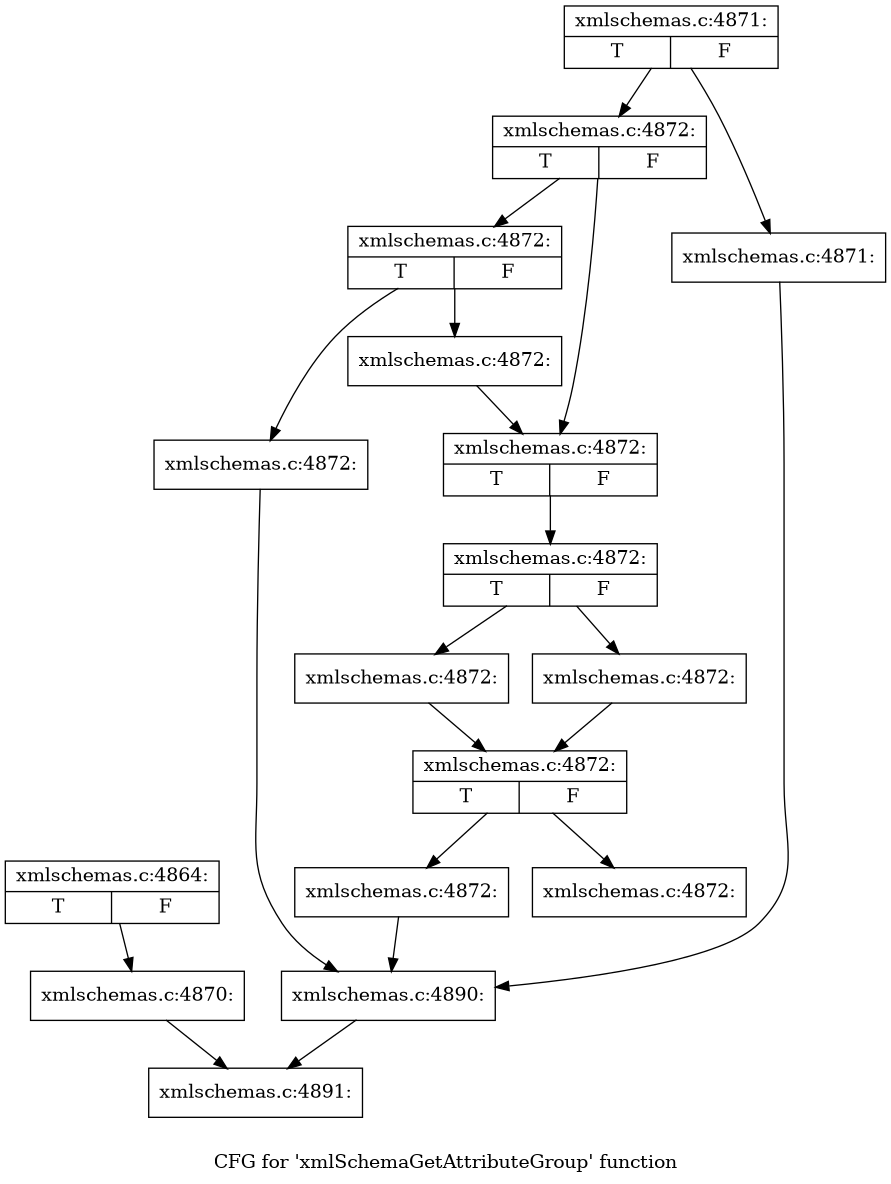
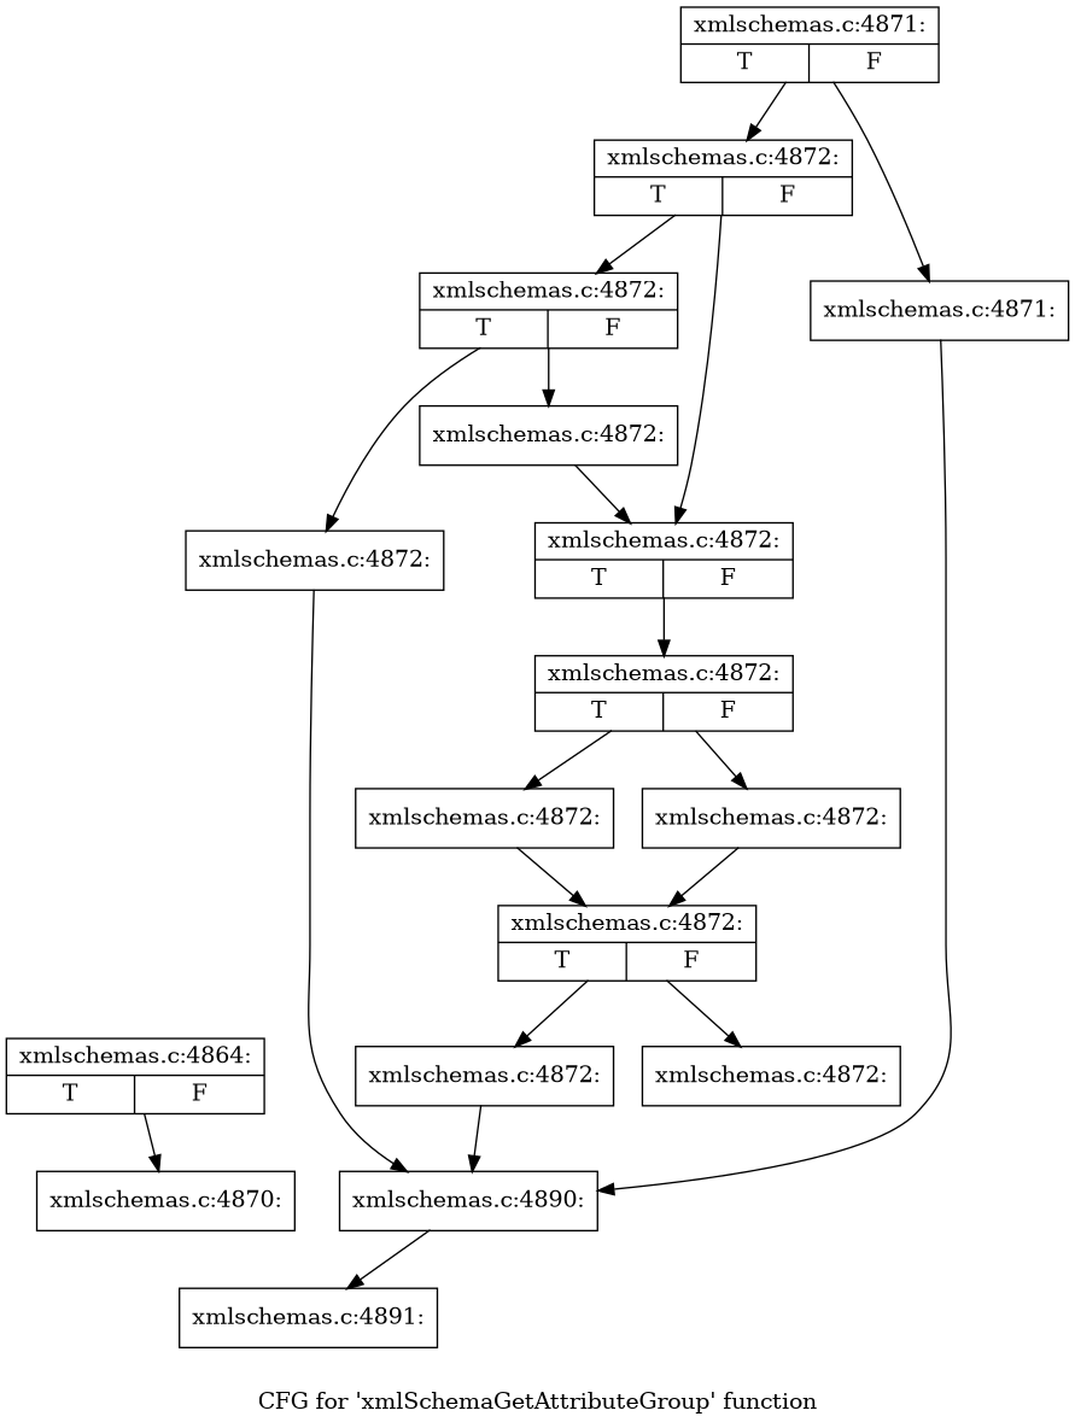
  digraph {
    label="CFG for 'xmlSchemaGetAttributeGroup' function"
    node [shape=record]
    n1 [label="{xmlschemas.c:4864:|{<s0>T|<s1>F}}"]
    n2 [label="{xmlschemas.c:4870:}"]
    n3 [label="{xmlschemas.c:4891:}"]
    n4 [label="{xmlschemas.c:4871:|{<s0>T|<s1>F}}"]
    n5 [label="{xmlschemas.c:4872:|{<s0>T|<s1>F}}"]
    n6 [label="{xmlschemas.c:4871:}"]
    n7 [label="{xmlschemas.c:4872:|{<s0>T|<s1>F}}"]
    n8 [label="{xmlschemas.c:4872:|{<s0>T|<s1>F}}"]
    n9 [label="{xmlschemas.c:4890:}"]
    n10 [label="{xmlschemas.c:4872:}"]
    n11 [label="{xmlschemas.c:4872:}"]
    n12 [label="{xmlschemas.c:4872:|{<s0>T|<s1>F}}"]
    n13 [label="{xmlschemas.c:4872:}"]
    n14 [label="{xmlschemas.c:4872:}"]
    n15 [label="{xmlschemas.c:4872:|{<s0>T|<s1>F}}"]
    n16 [label="{xmlschemas.c:4872:}"]
    n17 [label="{xmlschemas.c:4872:}"]
    n1 -> n2
-   n2 -> n3
    n4 -> n5
    n4 -> n6
    n5 -> n7
    n5 -> n8
    n6 -> n9
    n7 -> n10
    n7 -> n11
    n8 -> n12
    n9 -> n3
    n10 -> n9
    n11 -> n8
    n12 -> n13
    n12 -> n14
    n13 -> n15
    n14 -> n15
    n15 -> n16
    n15 -> n17
    n16 -> n9
  }
